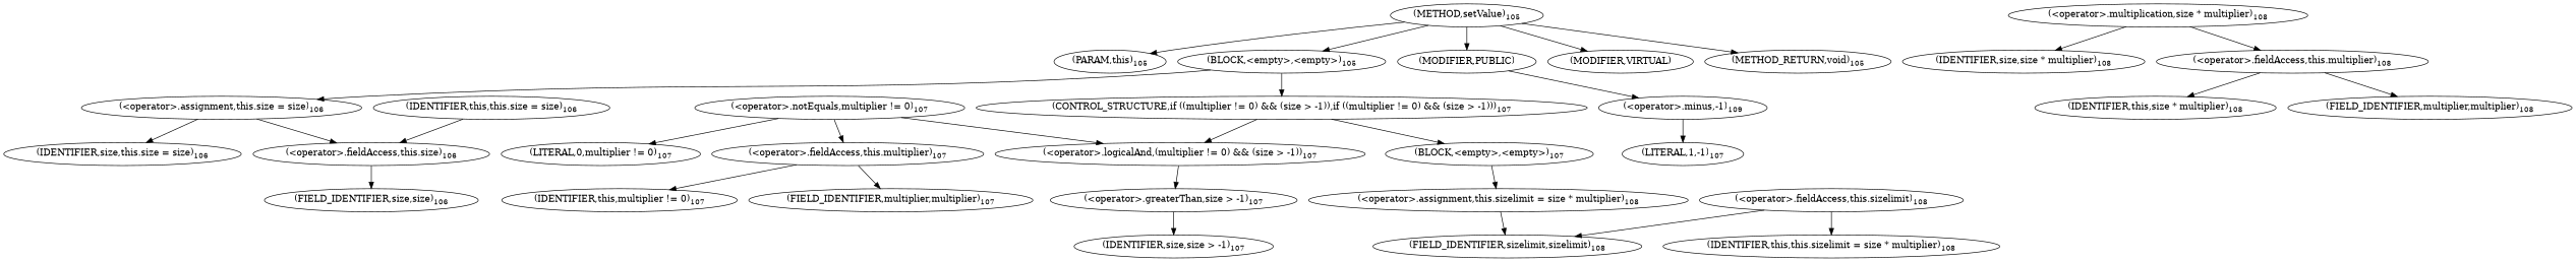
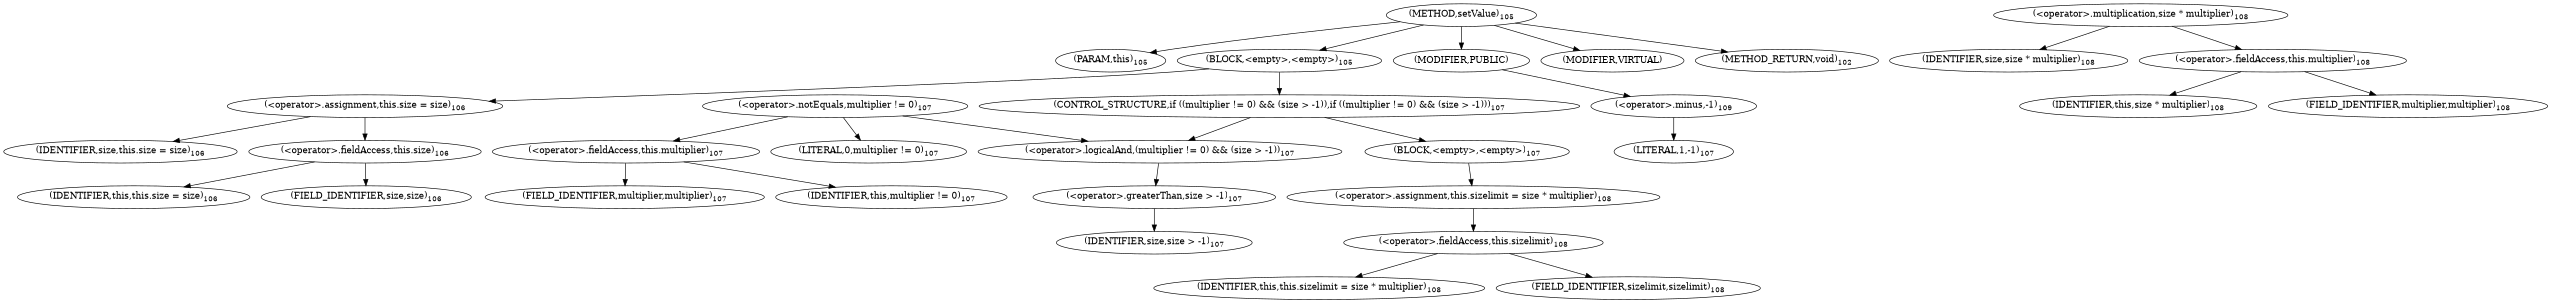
  digraph {
    n1 [label=<(METHOD,setValue)<SUB>105</SUB>>]
    n2 [label=<(PARAM,this)<SUB>105</SUB>>]
    n3 [label=<(BLOCK,&lt;empty&gt;,&lt;empty&gt;)<SUB>105</SUB>>]
    n4 [label=<(MODIFIER,PUBLIC)>]
    n5 [label=<(MODIFIER,VIRTUAL)>]
-   n6 [label=<(METHOD_RETURN,void)<SUB>105</SUB>>]
+   n6 [label=<(METHOD_RETURN,void)<SUB>102</SUB>>]
    n7 [label=<(&lt;operator&gt;.assignment,this.size = size)<SUB>106</SUB>>]
    n8 [label=<(CONTROL_STRUCTURE,if ((multiplier != 0) &amp;&amp; (size &gt; -1)),if ((multiplier != 0) &amp;&amp; (size &gt; -1)))<SUB>107</SUB>>]
    n9 [label=<(&lt;operator&gt;.minus,-1)<SUB>109</SUB>>]
    n10 [label=<(&lt;operator&gt;.fieldAccess,this.size)<SUB>106</SUB>>]
    n11 [label=<(IDENTIFIER,size,this.size = size)<SUB>106</SUB>>]
    n12 [label=<(&lt;operator&gt;.logicalAnd,(multiplier != 0) &amp;&amp; (size &gt; -1))<SUB>107</SUB>>]
    n13 [label=<(BLOCK,&lt;empty&gt;,&lt;empty&gt;)<SUB>107</SUB>>]
    n14 [label=<(IDENTIFIER,this,this.size = size)<SUB>106</SUB>>]
    n15 [label=<(FIELD_IDENTIFIER,size,size)<SUB>106</SUB>>]
    n16 [label=<(&lt;operator&gt;.greaterThan,size &gt; -1)<SUB>107</SUB>>]
    n17 [label=<(&lt;operator&gt;.assignment,this.sizelimit = size * multiplier)<SUB>108</SUB>>]
    n18 [label=<(&lt;operator&gt;.notEquals,multiplier != 0)<SUB>107</SUB>>]
    n19 [label=<(&lt;operator&gt;.fieldAccess,this.multiplier)<SUB>107</SUB>>]
    n20 [label=<(LITERAL,0,multiplier != 0)<SUB>107</SUB>>]
    n21 [label=<(IDENTIFIER,size,size &gt; -1)<SUB>107</SUB>>]
    n22 [label=<(IDENTIFIER,this,multiplier != 0)<SUB>107</SUB>>]
    n23 [label=<(FIELD_IDENTIFIER,multiplier,multiplier)<SUB>107</SUB>>]
    n24 [label=<(LITERAL,1,-1)<SUB>107</SUB>>]
    n25 [label=<(&lt;operator&gt;.fieldAccess,this.sizelimit)<SUB>108</SUB>>]
    n26 [label=<(IDENTIFIER,this,this.sizelimit = size * multiplier)<SUB>108</SUB>>]
    n27 [label=<(FIELD_IDENTIFIER,sizelimit,sizelimit)<SUB>108</SUB>>]
    n28 [label=<(&lt;operator&gt;.multiplication,size * multiplier)<SUB>108</SUB>>]
    n29 [label=<(IDENTIFIER,size,size * multiplier)<SUB>108</SUB>>]
    n30 [label=<(&lt;operator&gt;.fieldAccess,this.multiplier)<SUB>108</SUB>>]
    n31 [label=<(IDENTIFIER,this,size * multiplier)<SUB>108</SUB>>]
    n32 [label=<(FIELD_IDENTIFIER,multiplier,multiplier)<SUB>108</SUB>>]
    n1 -> n2
    n1 -> n3
    n1 -> n4
    n1 -> n5
    n1 -> n6
    n3 -> n7
    n3 -> n8
    n4 -> n9
    n7 -> n10
    n7 -> n11
    n8 -> n12
    n8 -> n13
    n9 -> n24
-   n14 -> n10
+   n10 -> n14
    n10 -> n15
    n12 -> n16
    n13 -> n17
    n16 -> n21
-   n17 -> n27
+   n17 -> n25
    n18 -> n12
    n18 -> n19
    n18 -> n20
    n19 -> n22
    n19 -> n23
    n25 -> n26
    n25 -> n27
    n28 -> n29
    n28 -> n30
    n30 -> n31
    n30 -> n32
  }
